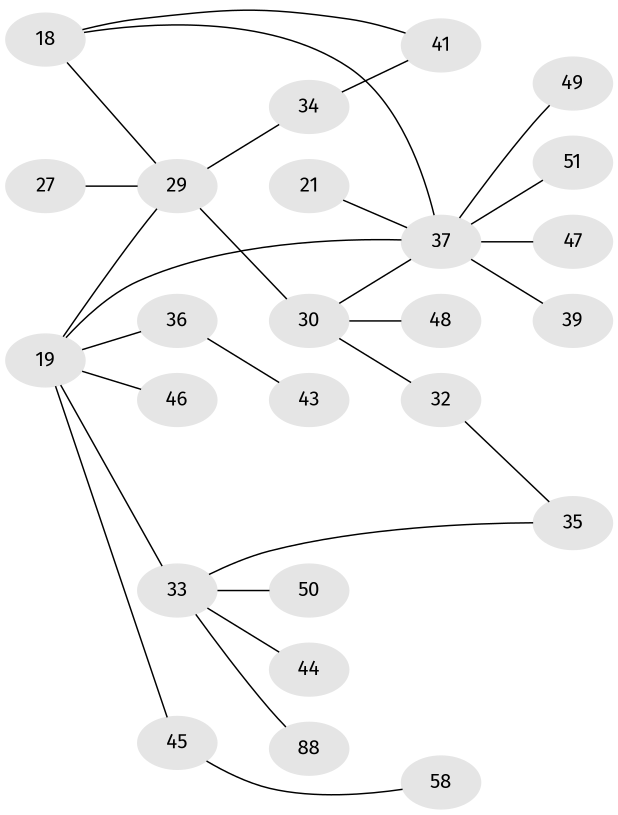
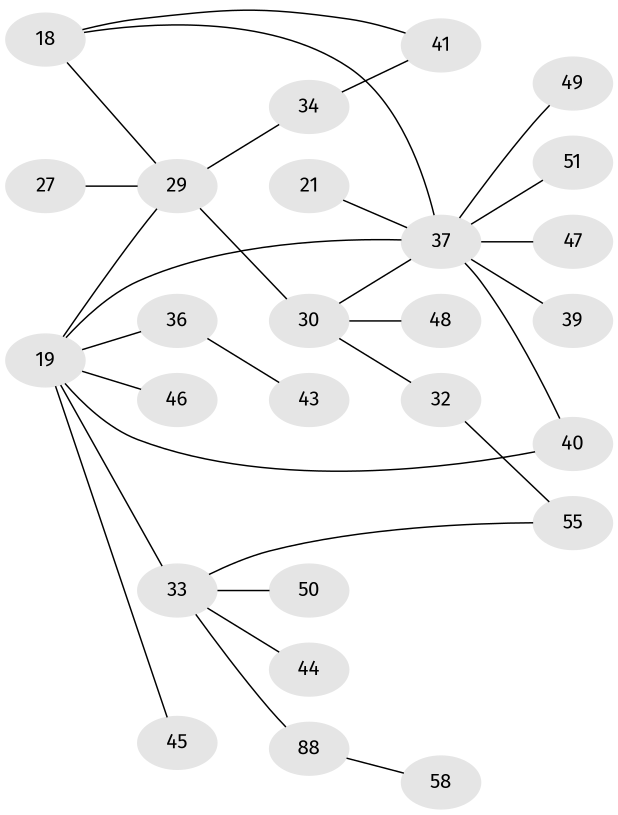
  graph {
    fontname="Fira Sans"
    rankdir=LR
    node [color=gray90 fontname="Fira Sans" style=filled]
    edge [fontname="Fira Sans"]
    29 [super="+17"]
    30 [super="+11"]
    34
    18
    37 [super="+20+23+28"]
    41
+   40 [super="+24"]
    47 [super="+42"]
    39
    49
    51
    19 [super="+1+2"]
    33 [super="+8+12"]
    36
    45 [super="+6+7"]
    46
-   35
+   35 [label=55]
    n18 [label=88]
    44
    50
    43
    n22 [label=58]
    21
    27 [super="+26"]
    32
    48
    29 -- 30 [weight=2]
    29 -- 34
    30 -- 37 [weight=3]
    30 -- 32
    30 -- 48
    34 -- 41
    18 -- 29
    18 -- 37
    18 -- 41
+   37 -- 40
    37 -- 47 [weight=2]
    37 -- 39
    37 -- 49
    37 -- 51
    19 -- 29
    19 -- 37 [weight=3]
+   19 -- 40 [weight=2]
    19 -- 33
    19 -- 36
    19 -- 45
    19 -- 46
    33 -- 35
    33 -- n18
    33 -- 44
    33 -- 50
    36 -- 43
-   45 -- n22
+   n18 -- n22
    21 -- 37
    27 -- 29 [weight=2]
    32 -- 35
  }
